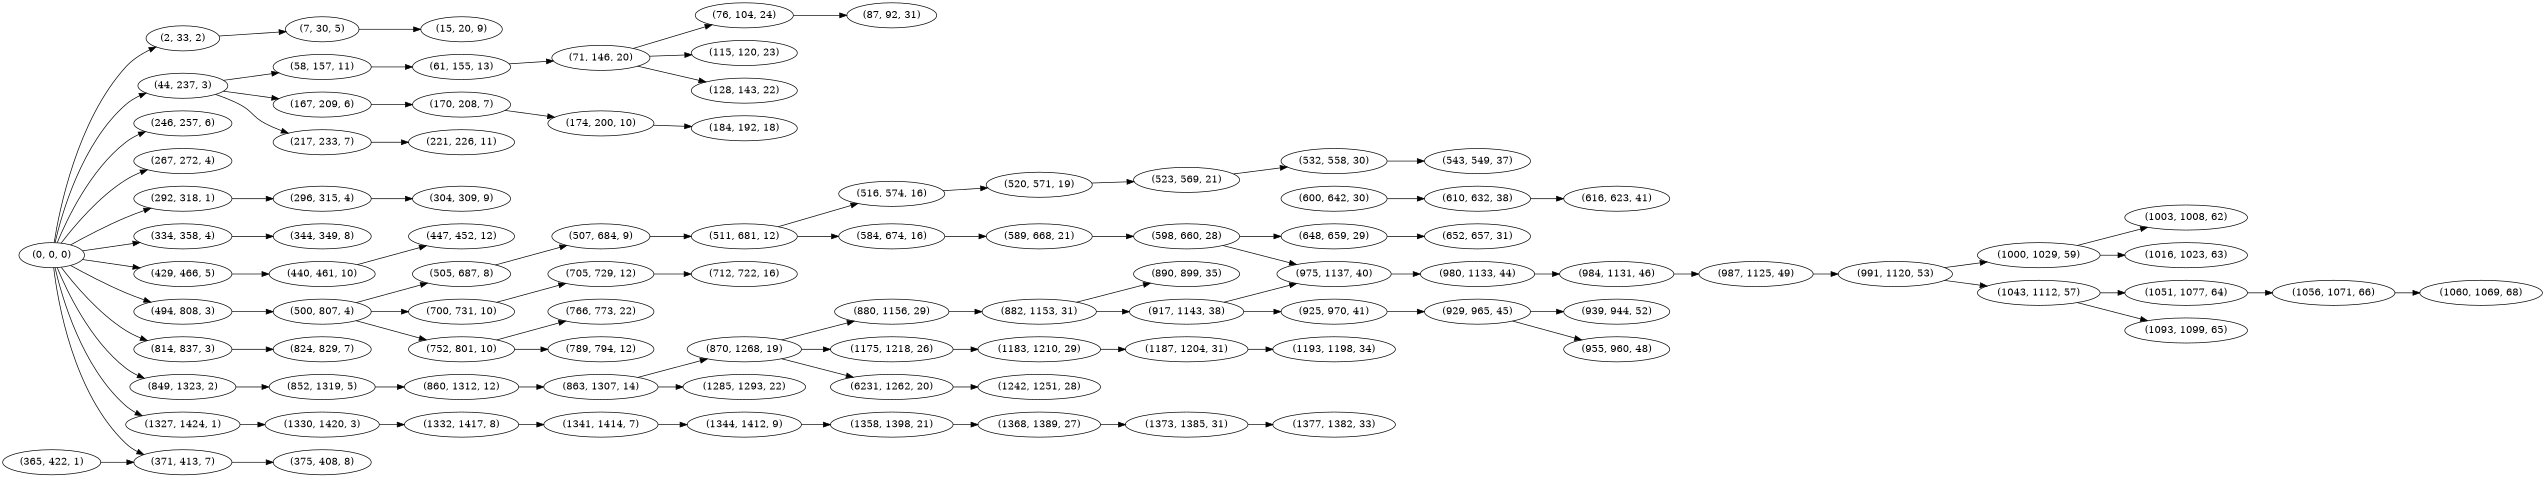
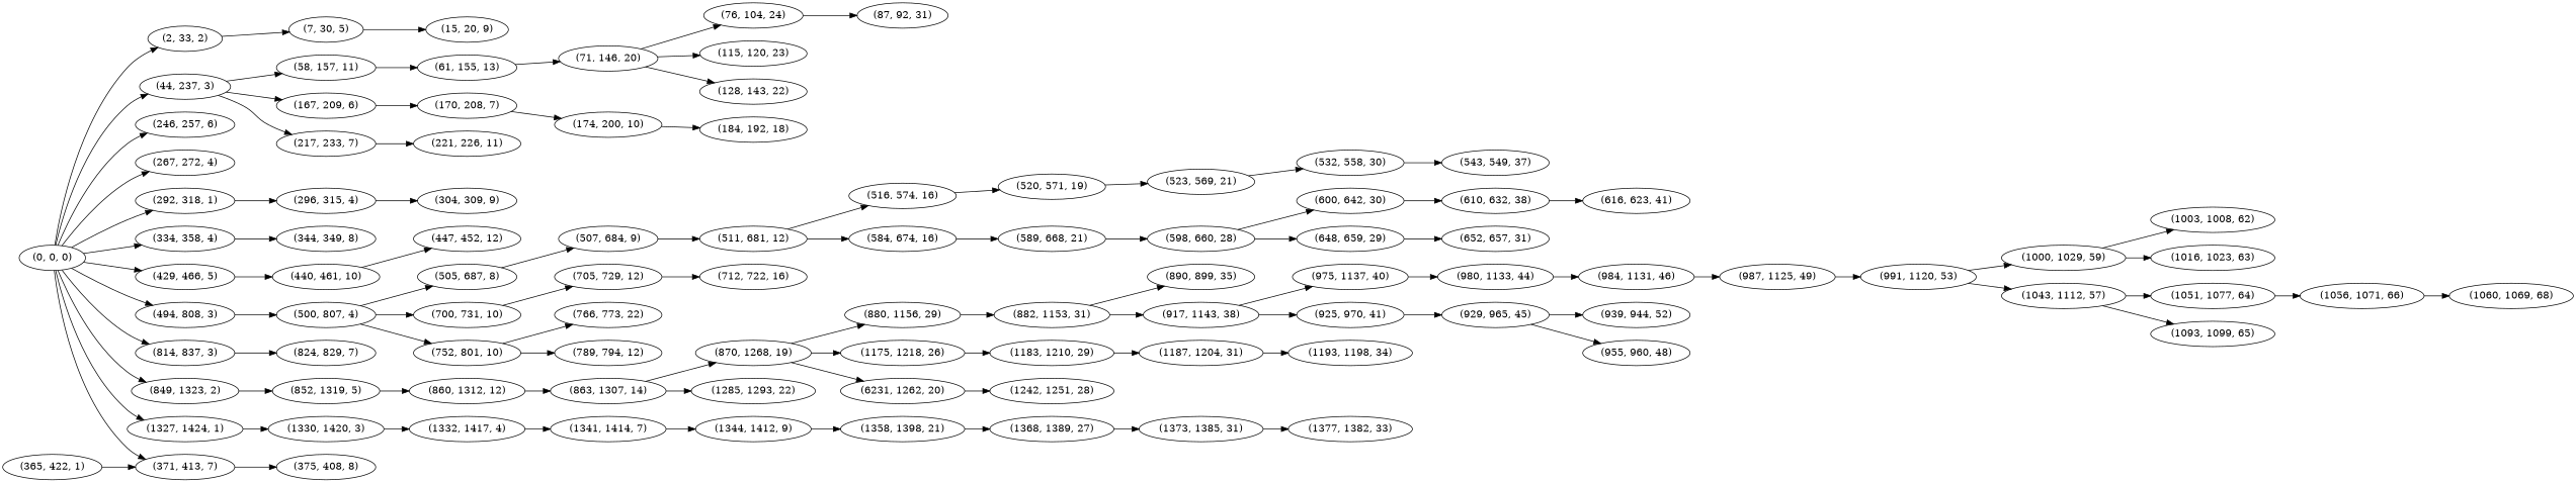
  digraph {
    rankdir=LR
    "(0, 0, 0)"
    "(2, 33, 2)"
    "(44, 237, 3)"
    "(246, 257, 6)"
    "(267, 272, 4)"
    "(292, 318, 1)"
    "(334, 358, 4)"
    "(429, 466, 5)"
    "(494, 808, 3)"
    "(814, 837, 3)"
    "(849, 1323, 2)"
    "(1327, 1424, 1)"
    "(371, 413, 7)"
    "(7, 30, 5)"
    "(58, 157, 11)"
    "(167, 209, 6)"
    "(217, 233, 7)"
    "(296, 315, 4)"
    "(344, 349, 8)"
    "(365, 422, 1)"
    "(440, 461, 10)"
    "(500, 807, 4)"
    "(824, 829, 7)"
    "(852, 1319, 5)"
    "(1330, 1420, 3)"
    "(15, 20, 9)"
    "(61, 155, 13)"
    "(170, 208, 7)"
    "(221, 226, 11)"
    "(71, 146, 20)"
    "(76, 104, 24)"
    "(115, 120, 23)"
    "(128, 143, 22)"
    "(87, 92, 31)"
    "(174, 200, 10)"
    "(184, 192, 18)"
    "(304, 309, 9)"
    "(375, 408, 8)"
    "(447, 452, 12)"
    "(505, 687, 8)"
    "(700, 731, 10)"
    "(752, 801, 10)"
    "(507, 684, 9)"
    "(705, 729, 12)"
    "(766, 773, 22)"
    "(789, 794, 12)"
    "(511, 681, 12)"
    "(516, 574, 16)"
    "(584, 674, 16)"
    "(520, 571, 19)"
    "(589, 668, 21)"
    "(523, 569, 21)"
    "(532, 558, 30)"
    "(543, 549, 37)"
    "(598, 660, 28)"
    "(600, 642, 30)"
    "(648, 659, 29)"
    "(610, 632, 38)"
    "(652, 657, 31)"
    "(616, 623, 41)"
    "(712, 722, 16)"
    "(860, 1312, 12)"
    "(863, 1307, 14)"
    "(870, 1268, 19)"
    "(1285, 1293, 22)"
    "(880, 1156, 29)"
    "(1175, 1218, 26)"
    n68 [label="(6231, 1262, 20)"]
    "(882, 1153, 31)"
    "(1183, 1210, 29)"
    "(1242, 1251, 28)"
    "(890, 899, 35)"
    "(917, 1143, 38)"
    "(925, 970, 41)"
    "(975, 1137, 40)"
    "(929, 965, 45)"
    "(980, 1133, 44)"
    "(939, 944, 52)"
    "(955, 960, 48)"
    "(984, 1131, 46)"
    "(987, 1125, 49)"
    "(991, 1120, 53)"
    "(1000, 1029, 59)"
    "(1043, 1112, 57)"
    "(1003, 1008, 62)"
    "(1016, 1023, 63)"
    "(1051, 1077, 64)"
    "(1093, 1099, 65)"
    "(1056, 1071, 66)"
    "(1060, 1069, 68)"
    "(1187, 1204, 31)"
    "(1193, 1198, 34)"
-   "(1332, 1417, 4)" [label="(1332, 1417, 8)"]
+   "(1332, 1417, 4)"
    "(1341, 1414, 7)"
    "(1344, 1412, 9)"
    "(1358, 1398, 21)"
    "(1368, 1389, 27)"
    "(1373, 1385, 31)"
    "(1377, 1382, 33)"
    "(0, 0, 0)" -> "(2, 33, 2)"
    "(0, 0, 0)" -> "(44, 237, 3)"
    "(0, 0, 0)" -> "(246, 257, 6)"
    "(0, 0, 0)" -> "(267, 272, 4)"
    "(0, 0, 0)" -> "(292, 318, 1)"
    "(0, 0, 0)" -> "(334, 358, 4)"
    "(0, 0, 0)" -> "(429, 466, 5)"
    "(0, 0, 0)" -> "(494, 808, 3)"
    "(0, 0, 0)" -> "(814, 837, 3)"
    "(0, 0, 0)" -> "(849, 1323, 2)"
    "(0, 0, 0)" -> "(1327, 1424, 1)"
    "(0, 0, 0)" -> "(371, 413, 7)"
    "(2, 33, 2)" -> "(7, 30, 5)"
    "(44, 237, 3)" -> "(58, 157, 11)"
    "(44, 237, 3)" -> "(167, 209, 6)"
    "(44, 237, 3)" -> "(217, 233, 7)"
    "(292, 318, 1)" -> "(296, 315, 4)"
    "(334, 358, 4)" -> "(344, 349, 8)"
    "(429, 466, 5)" -> "(440, 461, 10)"
    "(494, 808, 3)" -> "(500, 807, 4)"
    "(814, 837, 3)" -> "(824, 829, 7)"
    "(849, 1323, 2)" -> "(852, 1319, 5)"
    "(1327, 1424, 1)" -> "(1330, 1420, 3)"
    "(371, 413, 7)" -> "(375, 408, 8)"
    "(7, 30, 5)" -> "(15, 20, 9)"
    "(58, 157, 11)" -> "(61, 155, 13)"
    "(167, 209, 6)" -> "(170, 208, 7)"
    "(217, 233, 7)" -> "(221, 226, 11)"
    "(296, 315, 4)" -> "(304, 309, 9)"
    "(365, 422, 1)" -> "(371, 413, 7)"
    "(440, 461, 10)" -> "(447, 452, 12)"
    "(500, 807, 4)" -> "(505, 687, 8)"
    "(500, 807, 4)" -> "(700, 731, 10)"
    "(500, 807, 4)" -> "(752, 801, 10)"
    "(852, 1319, 5)" -> "(860, 1312, 12)"
    "(1330, 1420, 3)" -> "(1332, 1417, 4)"
    "(61, 155, 13)" -> "(71, 146, 20)"
    "(170, 208, 7)" -> "(174, 200, 10)"
    "(71, 146, 20)" -> "(76, 104, 24)"
    "(71, 146, 20)" -> "(115, 120, 23)"
    "(71, 146, 20)" -> "(128, 143, 22)"
    "(76, 104, 24)" -> "(87, 92, 31)"
    "(174, 200, 10)" -> "(184, 192, 18)"
    "(505, 687, 8)" -> "(507, 684, 9)"
    "(700, 731, 10)" -> "(705, 729, 12)"
    "(752, 801, 10)" -> "(766, 773, 22)"
    "(752, 801, 10)" -> "(789, 794, 12)"
    "(507, 684, 9)" -> "(511, 681, 12)"
    "(705, 729, 12)" -> "(712, 722, 16)"
    "(511, 681, 12)" -> "(516, 574, 16)"
    "(511, 681, 12)" -> "(584, 674, 16)"
    "(516, 574, 16)" -> "(520, 571, 19)"
    "(584, 674, 16)" -> "(589, 668, 21)"
    "(520, 571, 19)" -> "(523, 569, 21)"
    "(589, 668, 21)" -> "(598, 660, 28)"
    "(523, 569, 21)" -> "(532, 558, 30)"
    "(532, 558, 30)" -> "(543, 549, 37)"
-   "(598, 660, 28)" -> "(975, 1137, 40)"
+   "(598, 660, 28)" -> "(600, 642, 30)"
    "(598, 660, 28)" -> "(648, 659, 29)"
    "(600, 642, 30)" -> "(610, 632, 38)"
    "(648, 659, 29)" -> "(652, 657, 31)"
    "(610, 632, 38)" -> "(616, 623, 41)"
    "(860, 1312, 12)" -> "(863, 1307, 14)"
    "(863, 1307, 14)" -> "(870, 1268, 19)"
    "(863, 1307, 14)" -> "(1285, 1293, 22)"
    "(870, 1268, 19)" -> "(880, 1156, 29)"
    "(870, 1268, 19)" -> "(1175, 1218, 26)"
    "(870, 1268, 19)" -> n68
    "(880, 1156, 29)" -> "(882, 1153, 31)"
    "(1175, 1218, 26)" -> "(1183, 1210, 29)"
    n68 -> "(1242, 1251, 28)"
    "(882, 1153, 31)" -> "(890, 899, 35)"
    "(882, 1153, 31)" -> "(917, 1143, 38)"
    "(1183, 1210, 29)" -> "(1187, 1204, 31)"
    "(917, 1143, 38)" -> "(925, 970, 41)"
    "(917, 1143, 38)" -> "(975, 1137, 40)"
    "(925, 970, 41)" -> "(929, 965, 45)"
    "(975, 1137, 40)" -> "(980, 1133, 44)"
    "(929, 965, 45)" -> "(939, 944, 52)"
    "(929, 965, 45)" -> "(955, 960, 48)"
    "(980, 1133, 44)" -> "(984, 1131, 46)"
    "(984, 1131, 46)" -> "(987, 1125, 49)"
    "(987, 1125, 49)" -> "(991, 1120, 53)"
    "(991, 1120, 53)" -> "(1000, 1029, 59)"
    "(991, 1120, 53)" -> "(1043, 1112, 57)"
    "(1000, 1029, 59)" -> "(1003, 1008, 62)"
    "(1000, 1029, 59)" -> "(1016, 1023, 63)"
    "(1043, 1112, 57)" -> "(1051, 1077, 64)"
    "(1043, 1112, 57)" -> "(1093, 1099, 65)"
    "(1051, 1077, 64)" -> "(1056, 1071, 66)"
    "(1056, 1071, 66)" -> "(1060, 1069, 68)"
    "(1187, 1204, 31)" -> "(1193, 1198, 34)"
    "(1332, 1417, 4)" -> "(1341, 1414, 7)"
    "(1341, 1414, 7)" -> "(1344, 1412, 9)"
    "(1344, 1412, 9)" -> "(1358, 1398, 21)"
    "(1358, 1398, 21)" -> "(1368, 1389, 27)"
    "(1368, 1389, 27)" -> "(1373, 1385, 31)"
    "(1373, 1385, 31)" -> "(1377, 1382, 33)"
  }
